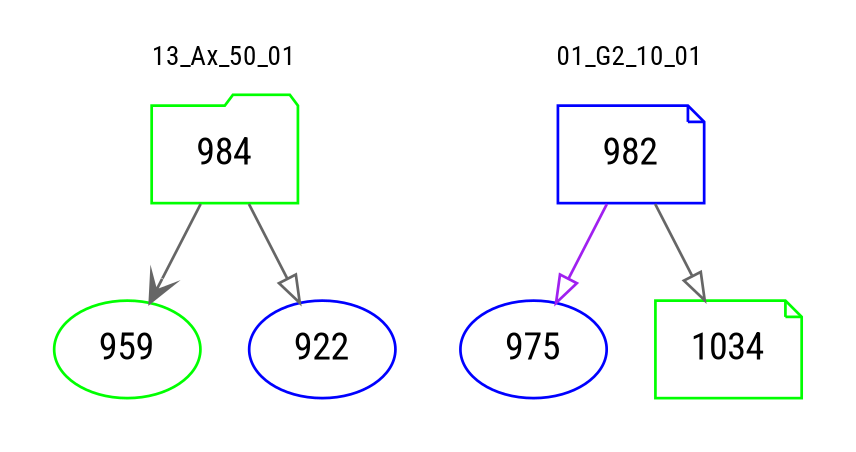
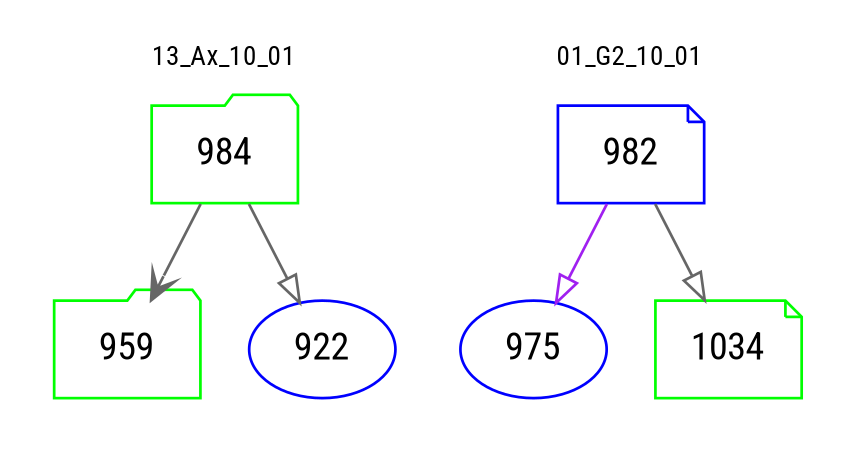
  digraph {
    fontname="Roboto Condensed"
    node [color=green fontname="Roboto Condensed" shape=folder]
    edge [arrowhead=onormal color=gray40 fontname="Roboto Condensed"]
    n1 [label=984]
-   n2 [label=959 shape=ellipse]
+   n2 [label=959]
    n3 [color=blue label=922 shape=ellipse]
    n4 [color=blue label=982 shape=note]
    n5 [color=blue label=975 shape=ellipse]
    n6 [label=1034 shape=note]
    subgraph cluster_1 {
      color=white
      fontsize=10
-     label="13_Ax_50_01"
+     label="13_Ax_10_01"
      n1
      n2
      n3
    }
    subgraph cluster_2 {
      color=white
      fontsize=10
      label="01_G2_10_01"
      n4
      n5
      n6
    }
    n1 -> n2 [arrowhead=vee]
    n1 -> n3
    n4 -> n5 [color=purple]
    n4 -> n6
  }
